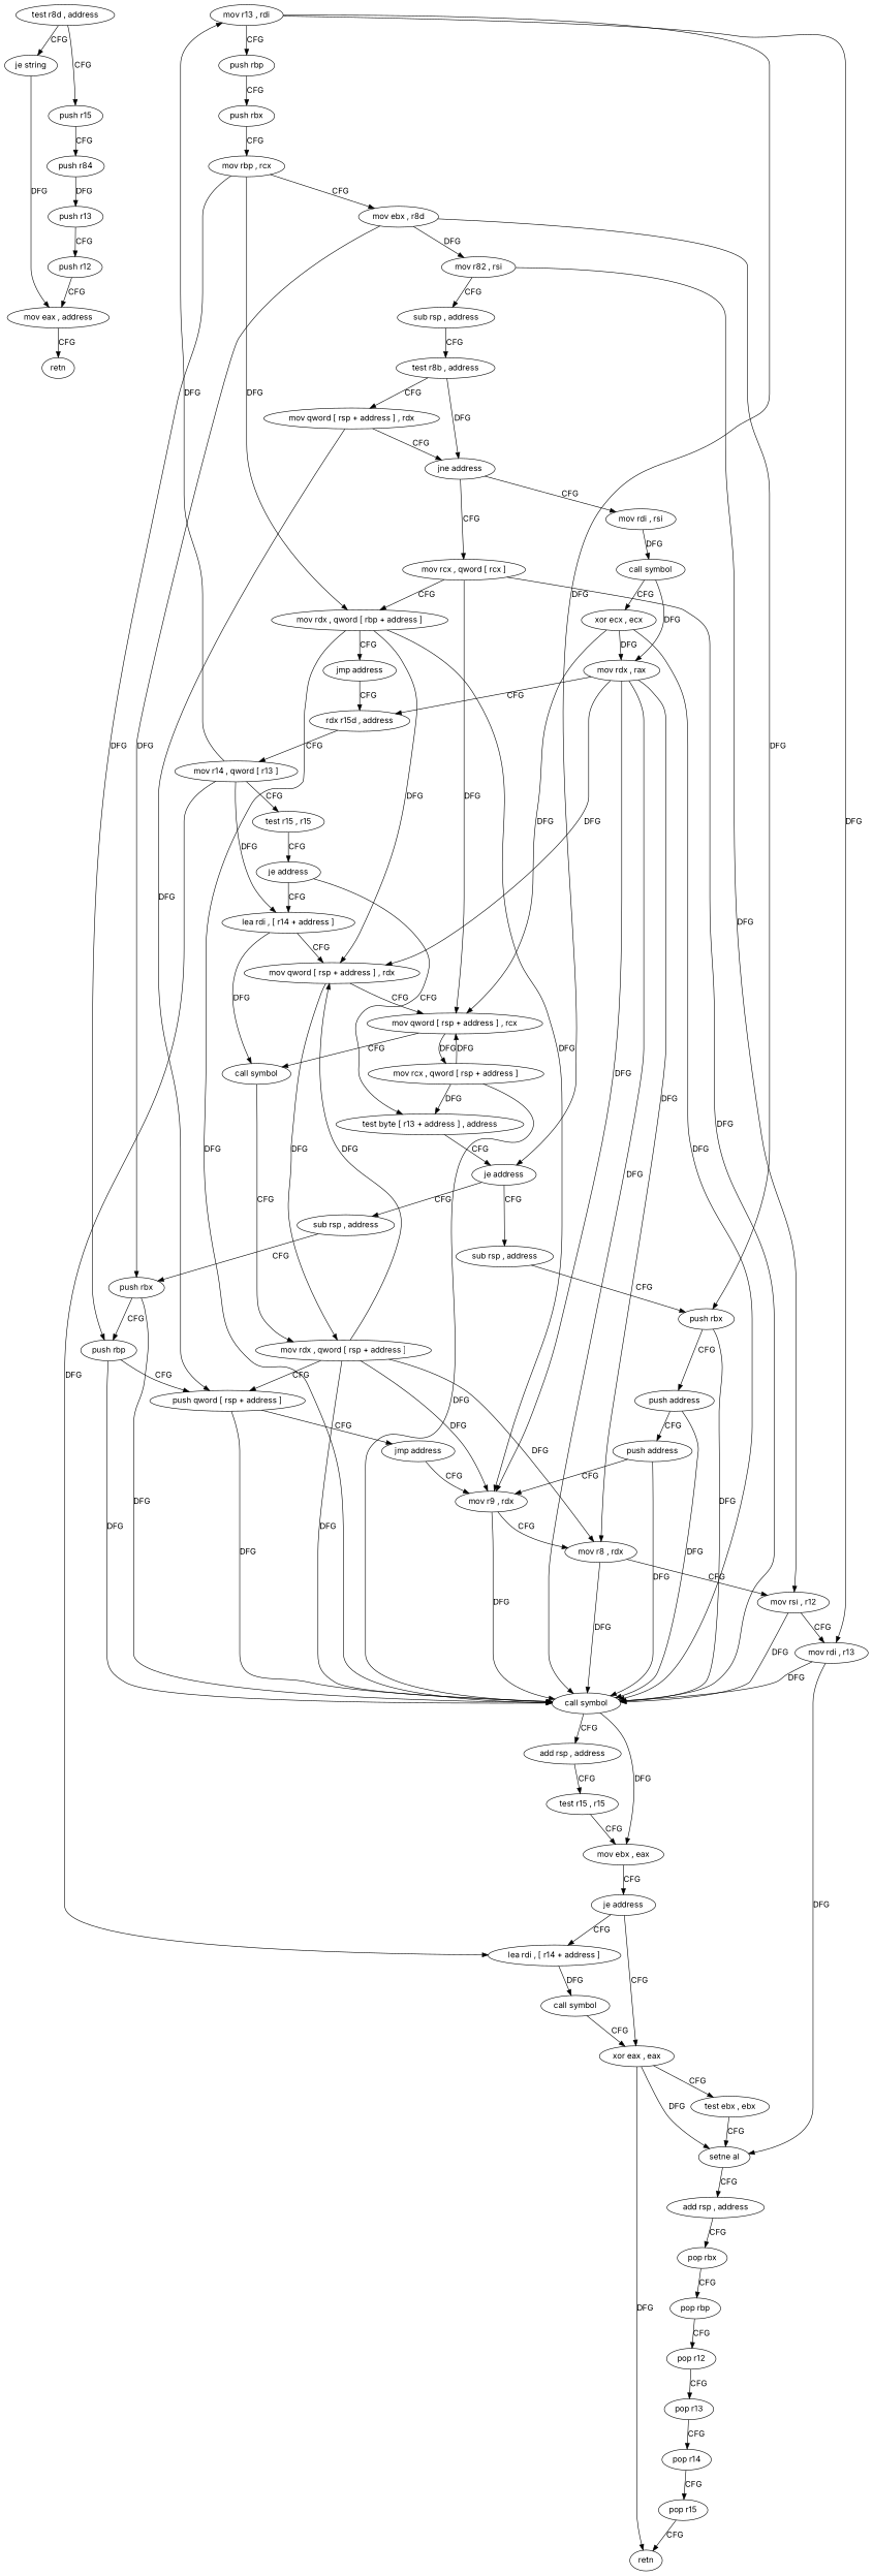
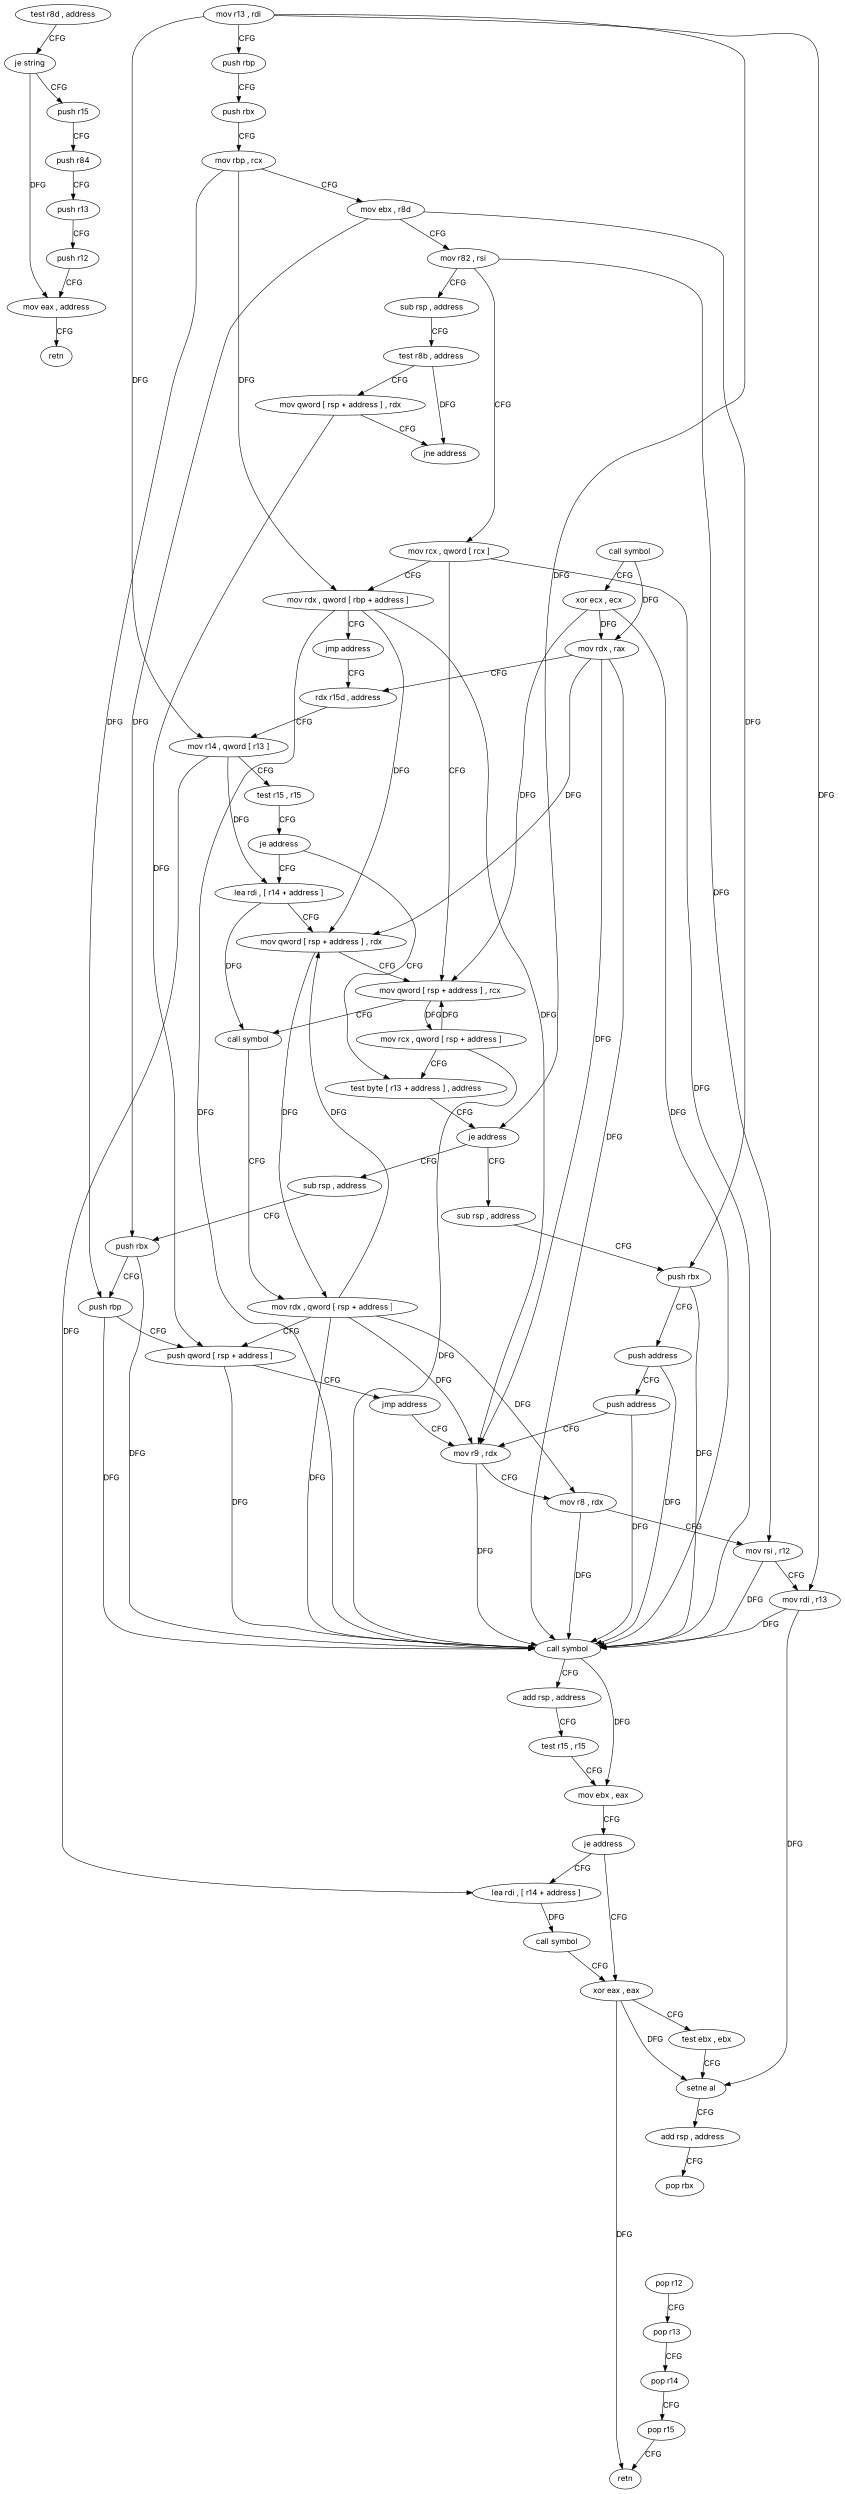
  digraph {
    fontname=Inter
    node [fontname=Inter]
    edge [fontname=Inter]
    n1 [label="test r8d , address"]
    n2 [label="je string"]
    n3 [label="push r15"]
    n4 [label="mov eax , address"]
    n5 [label="push r84"]
    n6 [label=retn]
    n7 [label="push r13"]
    n8 [label="push r12"]
    n9 [label="mov r13 , rdi"]
    n10 [label="push rbp"]
    n11 [label="mov r14 , qword [ r13 ]"]
    n12 [label="je address"]
    n13 [label="mov rdi , r13"]
    n14 [label="push rbx"]
    n15 [label="test r15 , r15"]
    n16 [label="lea rdi , [ r14 + address ]"]
    n17 [label="lea rdi , [ r14 + address ]"]
    n18 [label="sub rsp , address"]
    n19 [label="sub rsp , address"]
    n20 [label="call symbol"]
    n21 [label="setne al"]
    n22 [label="mov rbp , rcx"]
    n23 [label="mov ebx , r8d"]
    n24 [label="mov rdx , qword [ rbp + address ]"]
    n25 [label="push rbp"]
    n26 [label="mov r82 , rsi"]
    n27 [label="push rbx"]
    n28 [label="push rbx"]
    n29 [label="jmp address"]
    n30 [label="mov qword [ rsp + address ] , rdx"]
    n31 [label="mov r9 , rdx"]
    n32 [label="push qword [ rsp + address ]"]
    n33 [label="sub rsp , address"]
    n34 [label="mov rsi , r12"]
    n35 [label="push address"]
    n36 [label="test r8b , address"]
    n37 [label="mov qword [ rsp + address ] , rdx"]
    n38 [label="jne address"]
    n39 [label="mov rcx , qword [ rcx ]"]
-   n40 [label="mov rdi , rsi"]
    n41 [label="jmp address"]
    n42 [label="mov qword [ rsp + address ] , rcx"]
    n43 [label="call symbol"]
    n44 [label="call symbol"]
    n45 [label="mov rcx , qword [ rsp + address ]"]
    n46 [label="add rsp , address"]
    n47 [label="mov ebx , eax"]
    n48 [label="xor ecx , ecx"]
    n49 [label="mov rdx , rax"]
    n50 [label="rdx r15d , address"]
    n51 [label="mov rdx , qword [ rsp + address ]"]
    n52 [label="mov r8 , rdx"]
    n53 [label="je address"]
    n54 [label="call symbol"]
    n55 [label="test byte [ r13 + address ] , address"]
    n56 [label="push address"]
    n57 [label="test r15 , r15"]
    n58 [label="je address"]
    n59 [label="xor eax , eax"]
    n60 [label="add rsp , address"]
    n61 [label="test ebx , ebx"]
    n62 [label=retn]
    n63 [label="pop rbx"]
-   n64 [label="pop rbp"]
    n65 [label="pop r12"]
    n66 [label="pop r13"]
    n67 [label="pop r14"]
    n68 [label="pop r15"]
    n1 -> n2 [label=CFG]
-   n1 -> n3 [label=CFG]
+   n2 -> n3 [label=CFG]
    n2 -> n4 [label=DFG]
    n3 -> n5 [label=CFG]
    n4 -> n6 [label=CFG]
-   n5 -> n7 [label=DFG]
+   n5 -> n7 [label=CFG]
    n7 -> n8 [label=CFG]
    n8 -> n4 [label=CFG]
    n9 -> n10 [label=CFG]
-   n11 -> n9 [label=DFG]
+   n9 -> n11 [label=DFG]
    n9 -> n12 [label=DFG]
    n9 -> n13 [label=DFG]
    n10 -> n14 [label=CFG]
    n11 -> n15 [label=CFG]
    n11 -> n16 [label=DFG]
    n11 -> n17 [label=DFG]
    n12 -> n18 [label=CFG]
    n12 -> n19 [label=CFG]
    n13 -> n20 [label=DFG]
    n13 -> n21 [label=DFG]
    n14 -> n22 [label=CFG]
    n15 -> n53 [label=CFG]
    n16 -> n30 [label=CFG]
    n16 -> n44 [label=DFG]
    n17 -> n54 [label=DFG]
    n18 -> n27 [label=CFG]
    n19 -> n28 [label=CFG]
    n20 -> n46 [label=CFG]
    n20 -> n47 [label=DFG]
    n21 -> n60 [label=CFG]
    n22 -> n23 [label=CFG]
    n22 -> n24 [label=DFG]
    n22 -> n25 [label=DFG]
-   n23 -> n26 [label=DFG]
+   n23 -> n26 [label=CFG]
    n23 -> n27 [label=DFG]
    n23 -> n28 [label=DFG]
    n24 -> n20 [label=DFG]
    n24 -> n29 [label=CFG]
    n24 -> n30 [label=DFG]
    n24 -> n31 [label=DFG]
    n25 -> n20 [label=DFG]
    n25 -> n32 [label=CFG]
    n26 -> n33 [label=CFG]
    n26 -> n34 [label=DFG]
    n27 -> n20 [label=DFG]
    n27 -> n25 [label=CFG]
    n28 -> n20 [label=DFG]
    n28 -> n35 [label=CFG]
    n29 -> n50 [label=CFG]
    n30 -> n42 [label=CFG]
    n30 -> n51 [label=DFG]
    n31 -> n20 [label=DFG]
    n31 -> n52 [label=CFG]
    n32 -> n20 [label=DFG]
    n32 -> n41 [label=CFG]
    n33 -> n36 [label=CFG]
    n34 -> n13 [label=CFG]
    n34 -> n20 [label=DFG]
    n35 -> n20 [label=DFG]
    n35 -> n56 [label=CFG]
    n36 -> n37 [label=CFG]
    n36 -> n38 [label=DFG]
    n37 -> n32 [label=DFG]
    n37 -> n38 [label=CFG]
-   n38 -> n39 [label=CFG]
-   n38 -> n40 [label=CFG]
+   n26 -> n39 [label=CFG]
    n39 -> n20 [label=DFG]
    n39 -> n24 [label=CFG]
-   n39 -> n42 [label=DFG]
-   n40 -> n43 [label=DFG]
+   n39 -> n42 [label=CFG]
    n41 -> n31 [label=CFG]
    n42 -> n44 [label=CFG]
    n42 -> n45 [label=DFG]
    n43 -> n48 [label=CFG]
    n43 -> n49 [label=DFG]
    n44 -> n51 [label=CFG]
    n45 -> n20 [label=DFG]
    n45 -> n42 [label=DFG]
-   n45 -> n55 [label=DFG]
+   n45 -> n55 [label=CFG]
    n46 -> n57 [label=CFG]
    n47 -> n58 [label=CFG]
    n48 -> n20 [label=DFG]
    n48 -> n42 [label=DFG]
    n48 -> n49 [label=DFG]
    n49 -> n20 [label=DFG]
    n49 -> n30 [label=DFG]
    n49 -> n31 [label=DFG]
    n49 -> n50 [label=CFG]
-   n49 -> n52 [label=DFG]
    n50 -> n11 [label=CFG]
    n51 -> n20 [label=DFG]
    n51 -> n30 [label=DFG]
    n51 -> n31 [label=DFG]
    n51 -> n32 [label=CFG]
    n51 -> n52 [label=DFG]
    n52 -> n20 [label=DFG]
    n52 -> n34 [label=CFG]
    n53 -> n16 [label=CFG]
    n53 -> n55 [label=CFG]
    n54 -> n59 [label=CFG]
    n55 -> n12 [label=CFG]
    n56 -> n20 [label=DFG]
    n56 -> n31 [label=CFG]
    n57 -> n47 [label=CFG]
    n58 -> n17 [label=CFG]
    n58 -> n59 [label=CFG]
    n59 -> n21 [label=DFG]
    n59 -> n61 [label=CFG]
    n59 -> n62 [label=DFG]
    n60 -> n63 [label=CFG]
    n61 -> n21 [label=CFG]
-   n63 -> n64 [label=CFG]
-   n64 -> n65 [label=CFG]
    n65 -> n66 [label=CFG]
    n66 -> n67 [label=CFG]
    n67 -> n68 [label=CFG]
    n68 -> n62 [label=CFG]
  }
